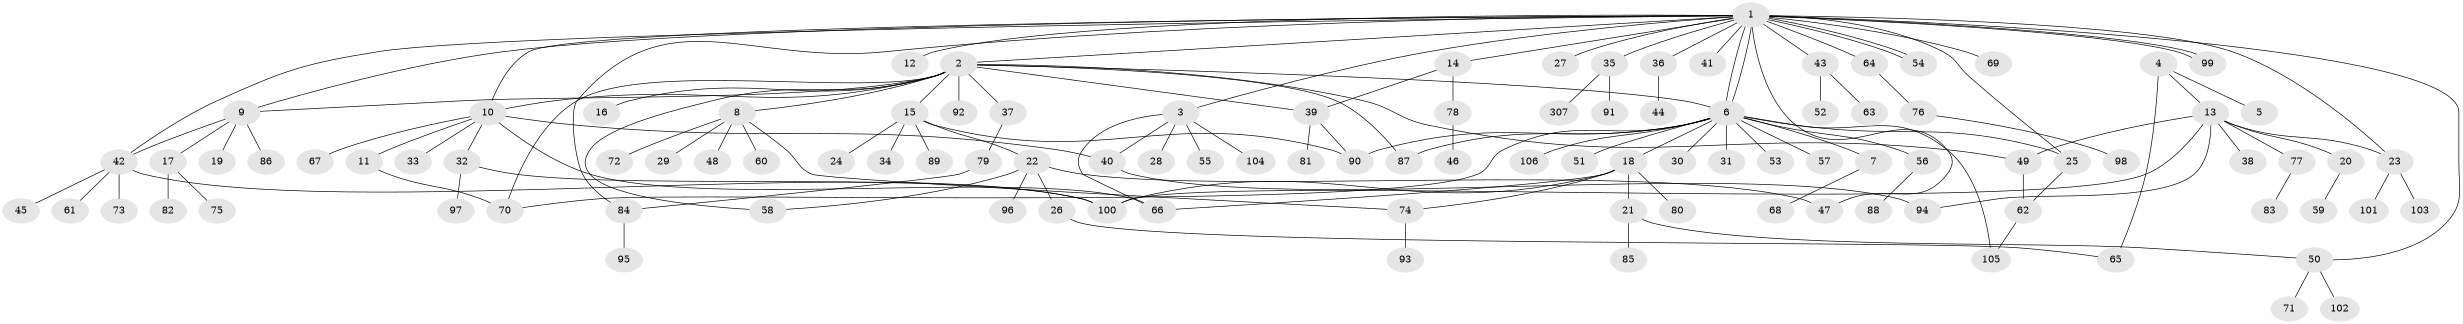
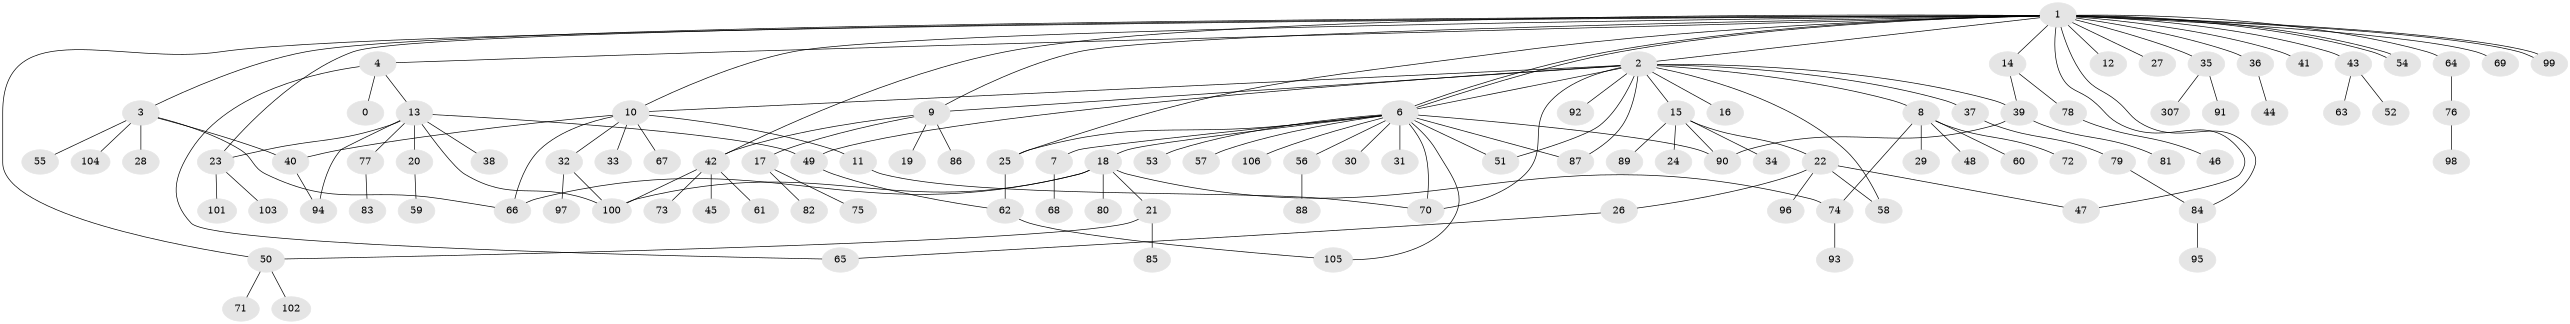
  graph {
    node [color=gray90 style=filled]
    1
    2
    3
    4
    6
    9
    10
    12
    14
    23
    25
    27
    35
    36
    41
    42
    43
    47
    50
    54
    64
    69
    84
    99
    8
    15
    16
    37
    39
    49
    51
    58
    70
    87
    92
    28
    40
    55
    104
    66
    13
-   5
+   5 [label=0]
    65
    18
    7
    30
    31
    53
    56
    57
    105
    106
    90
    17
    19
    86
    11
    32
    33
    67
    20
    38
    77
    94
    100
    78
    101
    103
    62
    91
    n71 [label=307]
    44
    45
    61
    73
    52
    63
    71
    102
    76
    95
    29
    48
    60
    72
    74
    22
    24
    34
    89
    79
    81
    21
    80
    68
    88
    93
    75
    82
    59
    97
    83
    46
    26
    96
    85
    98
    1 -- 2
    1 -- 3
+   1 -- 4
    1 -- 6
    1 -- 6
    1 -- 9
    1 -- 10
    1 -- 12
    1 -- 14
    1 -- 23
    1 -- 25
    1 -- 27
    1 -- 35
    1 -- 36
    1 -- 41
    1 -- 42
    1 -- 43
    1 -- 47
    1 -- 50
    1 -- 54
    1 -- 54
    1 -- 64
    1 -- 69
    1 -- 84
    1 -- 99
    1 -- 99
    2 -- 6
    2 -- 9
    2 -- 10
    2 -- 8
    2 -- 15
    2 -- 16
    2 -- 37
    2 -- 39
    2 -- 49
+   2 -- 51
    2 -- 58
    2 -- 70
    2 -- 87
    2 -- 92
    3 -- 28
    3 -- 40
    3 -- 55
    3 -- 104
    3 -- 66
    4 -- 13
    4 -- 5
    4 -- 65
    6 -- 25
    6 -- 51
    6 -- 70
    6 -- 87
    6 -- 18
    6 -- 7
    6 -- 30
    6 -- 31
    6 -- 53
    6 -- 56
    6 -- 57
    6 -- 105
    6 -- 106
    6 -- 90
    9 -- 42
    9 -- 17
    9 -- 19
    9 -- 86
    10 -- 40
    10 -- 66
    10 -- 11
    10 -- 32
    10 -- 33
    10 -- 67
    14 -- 39
    14 -- 78
    23 -- 101
    23 -- 103
    25 -- 62
    35 -- 91
    35 -- n71
    36 -- 44
    42 -- 100
    42 -- 45
    42 -- 61
    42 -- 73
    43 -- 52
    43 -- 63
    50 -- 71
    50 -- 102
    64 -- 76
    84 -- 95
    8 -- 29
    8 -- 48
    8 -- 60
    8 -- 72
    8 -- 74
    15 -- 90
    15 -- 22
    15 -- 24
    15 -- 34
    15 -- 89
    37 -- 79
    39 -- 90
    39 -- 81
    49 -- 62
    40 -- 94
    13 -- 23
    13 -- 49
    13 -- 20
    13 -- 38
    13 -- 77
    13 -- 94
    13 -- 100
    18 -- 66
    18 -- 100
    18 -- 74
    18 -- 21
    18 -- 80
    7 -- 68
    56 -- 88
    17 -- 75
    17 -- 82
    11 -- 70
    32 -- 100
    32 -- 97
    20 -- 59
    77 -- 83
    78 -- 46
    62 -- 105
    76 -- 98
    74 -- 93
    22 -- 47
    22 -- 58
    22 -- 26
    22 -- 96
    79 -- 84
    21 -- 50
    21 -- 85
    26 -- 65
  }
